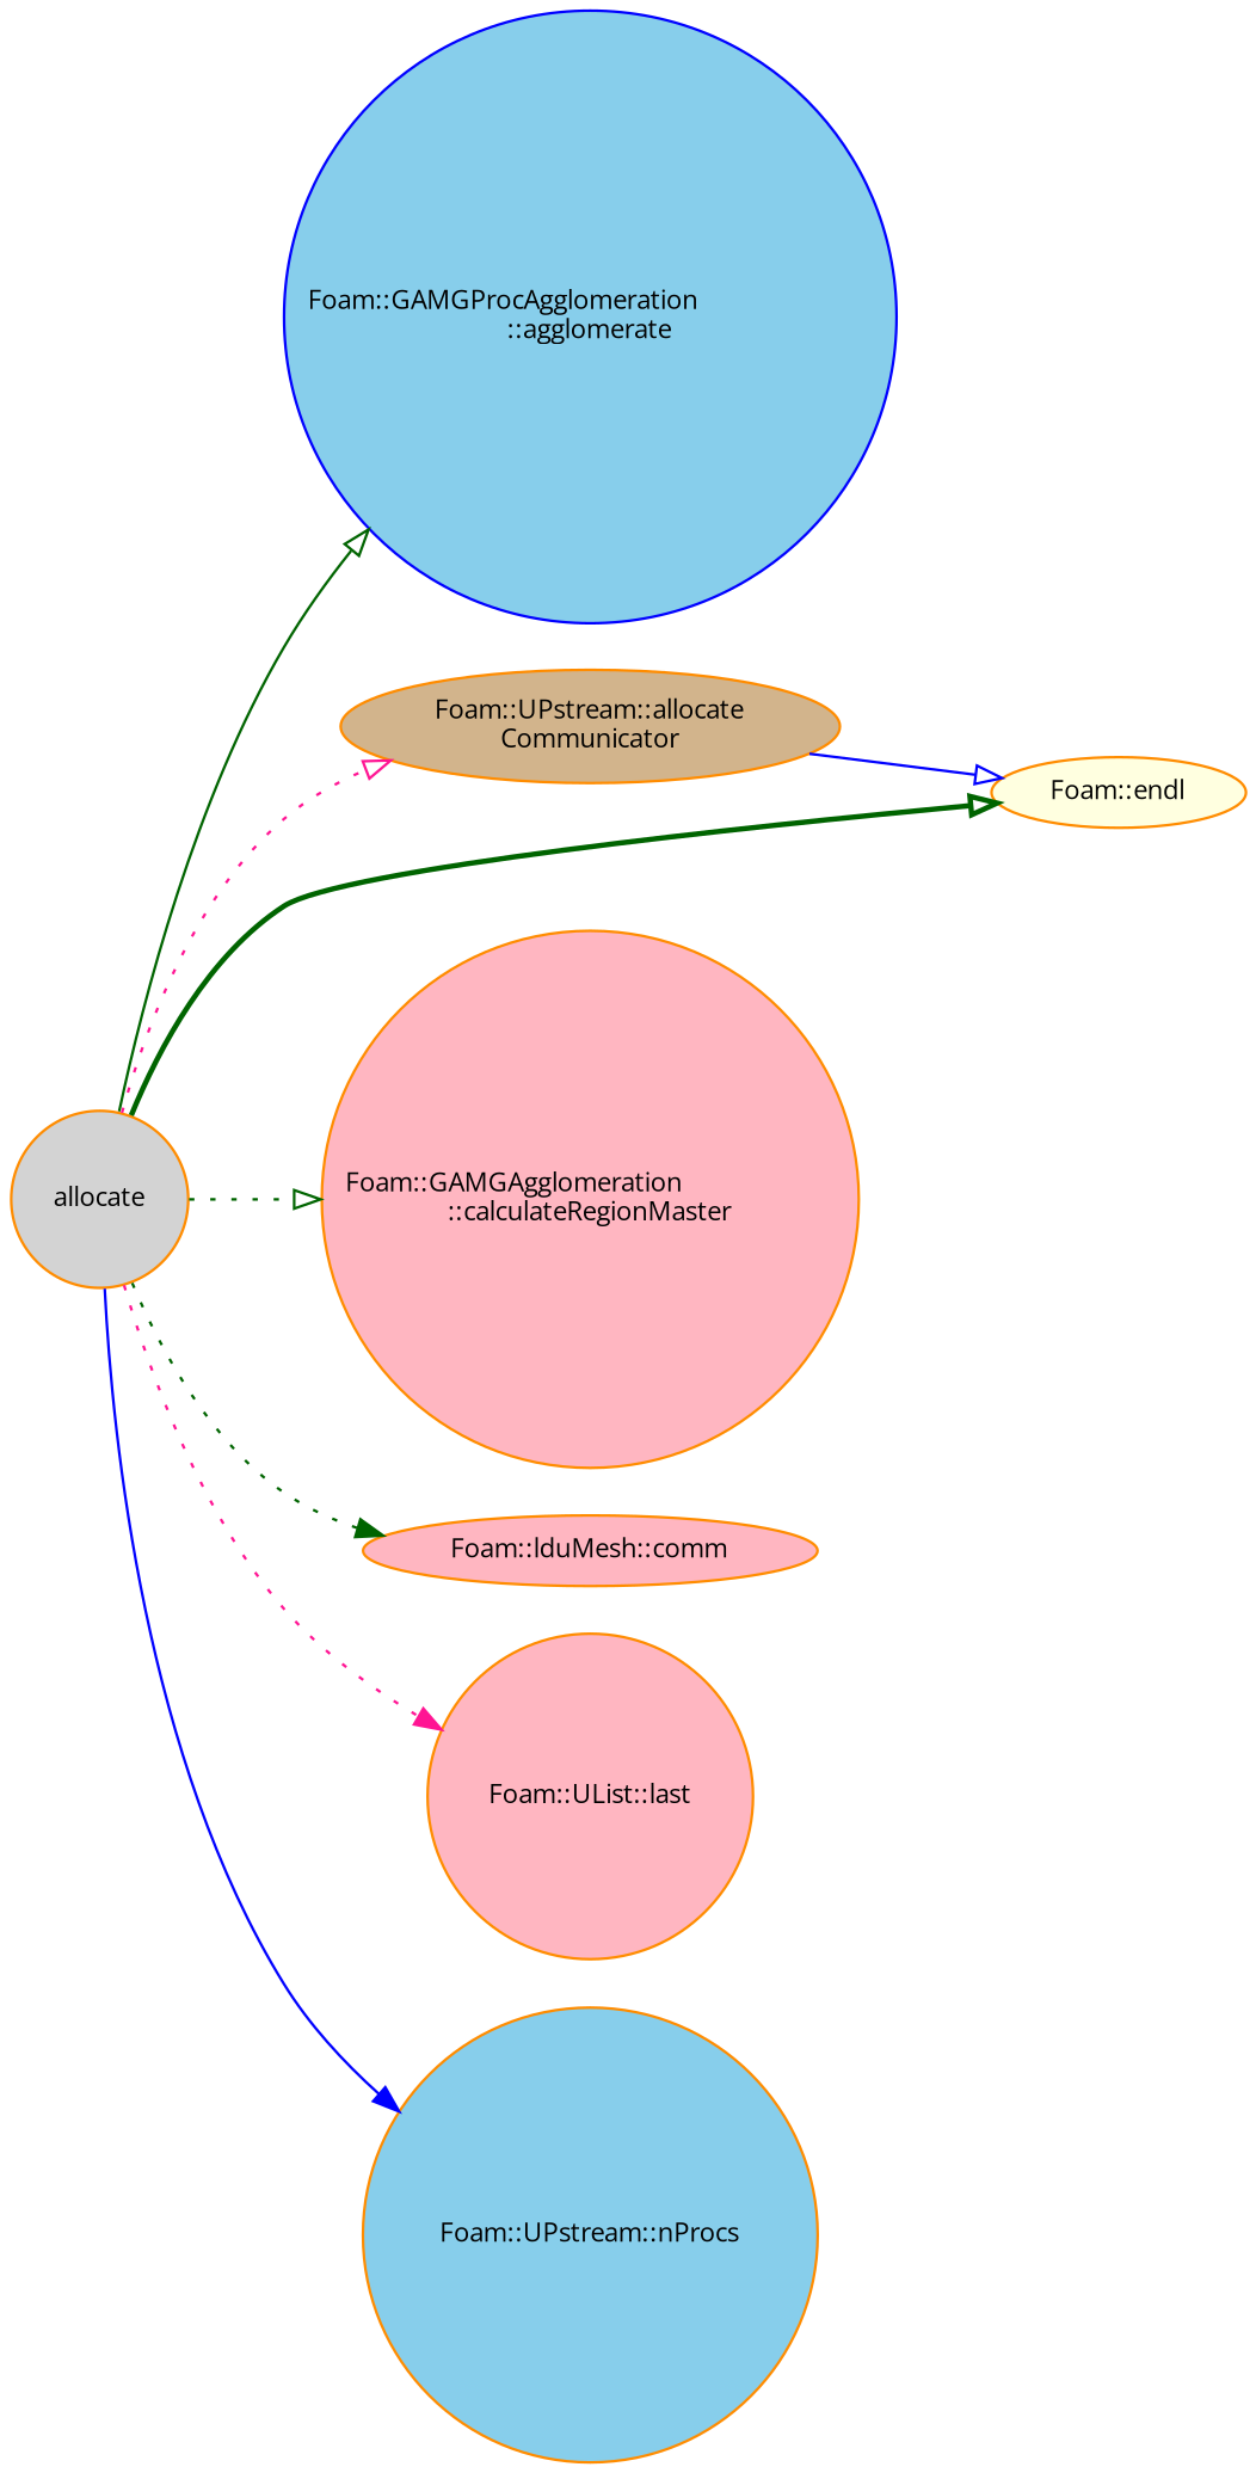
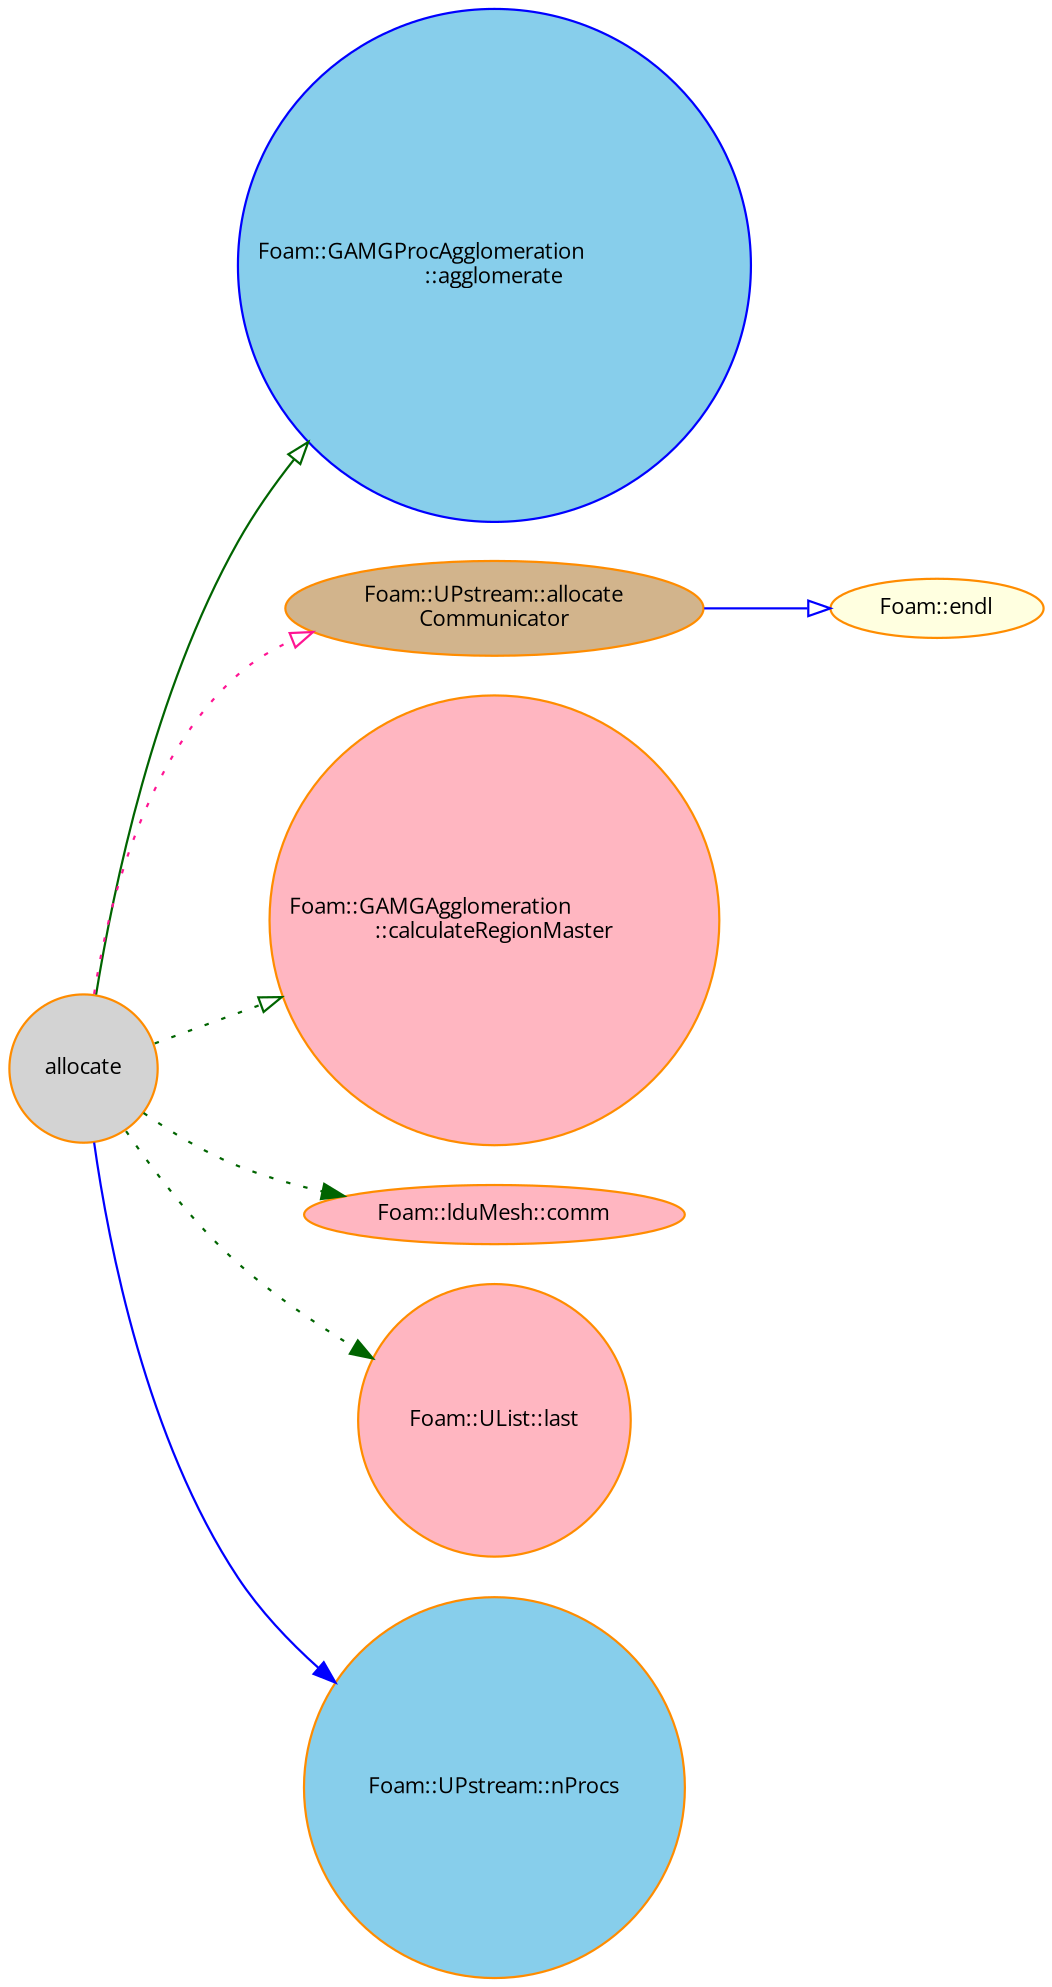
  digraph {
    fontname="Open Sans"
    rankdir=LR
    node [color=darkorange fillcolor=lightpink fontname="Open Sans" fontsize=10 shape=circle style=filled]
    edge [arrowhead=onormal color=darkgreen fontname="Open Sans" fontsize=10 labelfontname=Helvetica labelfontsize=10 style=dotted]
    n1 [fillcolor=lightgrey fontcolor=black height=0.2 label=allocate width=0.4]
    n2 [color=blue fillcolor=skyblue height=0.2 label="Foam::GAMGProcAgglomeration\l::agglomerate" width=0.4]
    n3 [fillcolor=tan height=0.2 label="Foam::UPstream::allocate\lCommunicator" shape=ellipse width=0.4]
    n4 [fillcolor=lightyellow height=0.2 label="Foam::endl" shape=ellipse width=0.4]
    n5 [height=0.2 label="Foam::GAMGAgglomeration\l::calculateRegionMaster" width=0.4]
    n6 [height=0.2 label="Foam::lduMesh::comm" shape=ellipse width=0.4]
    n7 [height=0.2 label="Foam::UList::last" width=0.4]
    n8 [fillcolor=skyblue height=0.2 label="Foam::UPstream::nProcs" width=0.4]
    n1 -> n2 [style=solid]
    n1 -> n3 [color=deeppink]
-   n1 -> n4 [style=bold]
    n1 -> n5
    n1 -> n6 [arrowhead=normal]
-   n1 -> n7 [arrowhead=normal color=deeppink]
+   n1 -> n7 [arrowhead=normal]
    n1 -> n8 [arrowhead=normal color=blue style=solid]
    n3 -> n4 [color=blue style=solid]
  }
